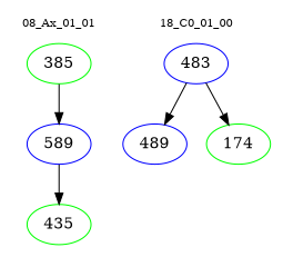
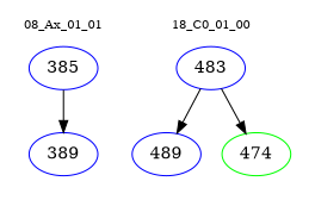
  digraph {
    node [color=green]
    edge [color=black]
-   n1 [label=385]
-   n2 [color=blue label=589]
-   n3 [label=435]
+   n1 [color=blue label=385]
+   n2 [color=blue label=389]
    n4 [color=blue label=489]
    n5 [color=blue label=483]
-   n6 [label=174]
+   n6 [label=474]
    subgraph cluster_1 {
      color=white
      fontsize=10
      label="08_Ax_01_01"
      n1
      n2
-     n3
    }
    subgraph cluster_2 {
      color=white
      fontsize=10
      label="18_C0_01_00"
      n4
      n5
      n6
    }
    n1 -> n2
-   n2 -> n3
    n5 -> n4
    n5 -> n6
  }
